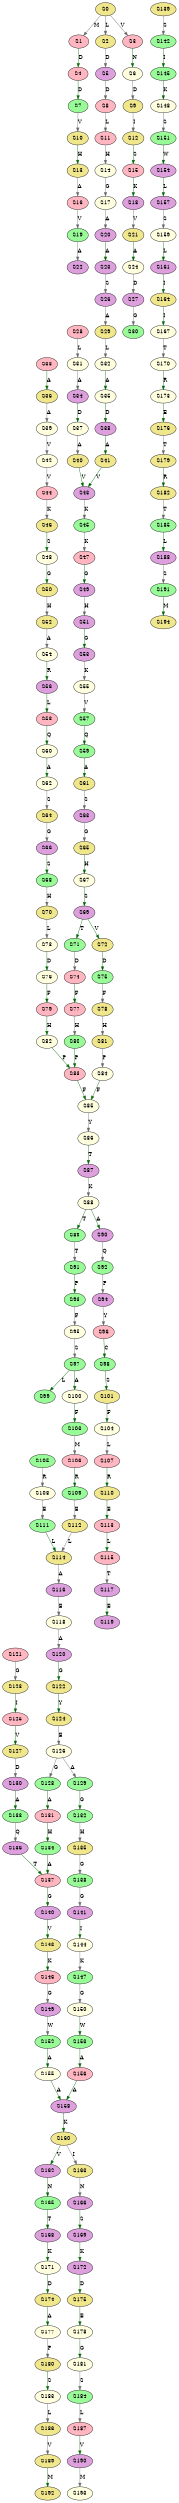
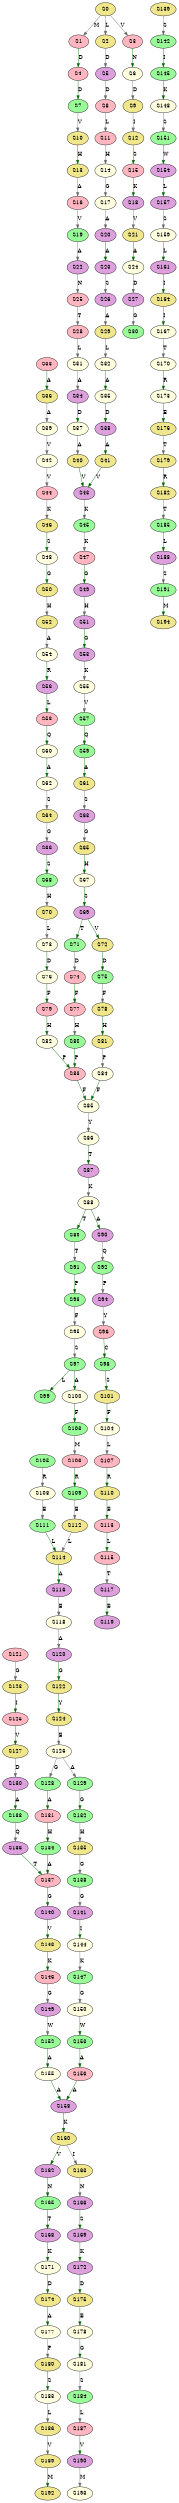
  strict digraph {
    node [fillcolor=khaki style=filled]
    edge [color=darkgreen]
    S1 [fillcolor=lightpink]
    S0
    S2
    S3 [fillcolor=lightpink]
    S4 [fillcolor=lightpink]
    S5 [fillcolor=plum]
    S6 [fillcolor=lightyellow]
    S7 [fillcolor=palegreen]
    S8 [fillcolor=lightpink]
    S9
    S10
    S11 [fillcolor=lightpink]
    S12
    S13
    S14 [fillcolor=lightyellow]
    S15 [fillcolor=lightpink]
    S16 [fillcolor=lightpink]
    S17 [fillcolor=lightyellow]
    S18 [fillcolor=plum]
    S19 [fillcolor=palegreen]
    S20 [fillcolor=plum]
    S21
    S22 [fillcolor=plum]
    S23 [fillcolor=plum]
    S24 [fillcolor=lightyellow]
+   S25 [fillcolor=lightpink]
    S26 [fillcolor=plum]
    S27 [fillcolor=plum]
    S28 [fillcolor=lightpink]
    S29
    S30 [fillcolor=palegreen]
    S31 [fillcolor=lightyellow]
    S32 [fillcolor=lightyellow]
    S34 [fillcolor=plum]
    S35 [fillcolor=lightyellow]
    S33 [fillcolor=lightpink]
    S36
    S37 [fillcolor=lightyellow]
    S38 [fillcolor=plum]
    S39 [fillcolor=lightyellow]
    S40
    S41
    S42 [fillcolor=lightyellow]
    S43 [fillcolor=plum]
    S44 [fillcolor=lightpink]
    S45 [fillcolor=palegreen]
    S46
    S47 [fillcolor=lightpink]
    S48 [fillcolor=lightyellow]
    S49 [fillcolor=plum]
    S50
    S51 [fillcolor=plum]
    S52
    S53 [fillcolor=plum]
    S54 [fillcolor=lightyellow]
    S55 [fillcolor=lightyellow]
    S56 [fillcolor=plum]
    S57 [fillcolor=palegreen]
    S58 [fillcolor=lightpink]
    S59 [fillcolor=palegreen]
    S60 [fillcolor=lightyellow]
    S61
    S62 [fillcolor=lightyellow]
    S63 [fillcolor=plum]
    S64
    S65
    S66 [fillcolor=plum]
    S67 [fillcolor=lightyellow]
    S68 [fillcolor=palegreen]
    S69 [fillcolor=plum]
    S70
    S71 [fillcolor=palegreen]
    S72
    S73 [fillcolor=lightyellow]
    S74 [fillcolor=lightpink]
    S75 [fillcolor=palegreen]
    S76 [fillcolor=lightyellow]
    S77 [fillcolor=lightpink]
    S78
    S79 [fillcolor=lightpink]
    S80 [fillcolor=palegreen]
    S81
    S82 [fillcolor=lightyellow]
    S83 [fillcolor=lightpink]
    S84 [fillcolor=lightyellow]
    S85 [fillcolor=lightyellow]
    S86 [fillcolor=lightyellow]
    S87 [fillcolor=plum]
    S88 [fillcolor=lightyellow]
    S89 [fillcolor=palegreen]
    S90 [fillcolor=plum]
    S91 [fillcolor=palegreen]
    S92 [fillcolor=palegreen]
    S93 [fillcolor=palegreen]
    S94 [fillcolor=plum]
    S95 [fillcolor=lightyellow]
    S96 [fillcolor=lightpink]
    S97 [fillcolor=palegreen]
    S98 [fillcolor=palegreen]
    S99 [fillcolor=palegreen]
    S100 [fillcolor=lightyellow]
    S101
    S103 [fillcolor=palegreen]
    S104 [fillcolor=lightyellow]
    S106 [fillcolor=lightpink]
    S107 [fillcolor=lightpink]
    S105 [fillcolor=palegreen]
    S108 [fillcolor=lightyellow]
    S109 [fillcolor=palegreen]
    S110
    S111 [fillcolor=palegreen]
    S112
    S113 [fillcolor=lightpink]
    S114
    S115 [fillcolor=lightpink]
    S116 [fillcolor=plum]
    S117 [fillcolor=plum]
    S118 [fillcolor=lightyellow]
    S119 [fillcolor=plum]
    S120 [fillcolor=plum]
    S122
    S121 [fillcolor=lightpink]
    S123
    S124
    S125 [fillcolor=lightpink]
    S126 [fillcolor=lightyellow]
    S127
    S128 [fillcolor=palegreen]
    S129 [fillcolor=palegreen]
    S130 [fillcolor=plum]
    S131 [fillcolor=lightpink]
    S132 [fillcolor=palegreen]
    S133 [fillcolor=palegreen]
    S134 [fillcolor=palegreen]
    S135
    S136 [fillcolor=plum]
    S137 [fillcolor=lightpink]
    S138 [fillcolor=palegreen]
    S140 [fillcolor=plum]
    S141 [fillcolor=plum]
    S142 [fillcolor=palegreen]
    S139
    S143
    S144 [fillcolor=lightyellow]
    S145 [fillcolor=palegreen]
    S146 [fillcolor=lightpink]
    S147 [fillcolor=palegreen]
    S148 [fillcolor=lightyellow]
    S149 [fillcolor=plum]
    S150 [fillcolor=lightyellow]
    S151 [fillcolor=palegreen]
    S152 [fillcolor=palegreen]
    S153 [fillcolor=palegreen]
    S154 [fillcolor=plum]
    S155 [fillcolor=lightyellow]
    S156 [fillcolor=lightpink]
    S157 [fillcolor=plum]
    S158 [fillcolor=plum]
    S159 [fillcolor=lightyellow]
    S160
    S161 [fillcolor=plum]
    S162 [fillcolor=plum]
    S163
    S164
    S165 [fillcolor=palegreen]
    S166 [fillcolor=plum]
    S167 [fillcolor=lightyellow]
    S168 [fillcolor=plum]
    S169 [fillcolor=plum]
    S170 [fillcolor=lightyellow]
    S171 [fillcolor=lightyellow]
    S172 [fillcolor=plum]
    S173 [fillcolor=lightyellow]
    S174
    S175
    S176
    S177 [fillcolor=lightyellow]
    S178 [fillcolor=lightyellow]
    S179
    S180
    S181 [fillcolor=lightyellow]
    S182
    S183 [fillcolor=lightyellow]
    S184 [fillcolor=palegreen]
    S185 [fillcolor=palegreen]
    S186
    S187 [fillcolor=lightpink]
    S188 [fillcolor=plum]
    S189
    S190 [fillcolor=plum]
    S191 [fillcolor=palegreen]
    S192
    S193 [fillcolor=lightyellow]
    S194
    S1 -> S4 [label=D]
    S0 -> S1 [color=gray40 label=M]
    S0 -> S2 [color=gray40 label=L]
    S0 -> S3 [color=gray40 label=V]
    S2 -> S5 [color=gray40 label=D]
    S3 -> S6 [label=N]
    S4 -> S7 [label=D]
    S5 -> S8 [color=gray40 label=D]
    S6 -> S9 [color=gray40 label=D]
    S7 -> S10 [color=gray40 label=V]
    S8 -> S11 [color=gray40 label=L]
    S9 -> S12 [color=gray40 label=I]
    S10 -> S13 [label=H]
    S11 -> S14 [color=gray40 label=H]
    S12 -> S15 [label=S]
    S13 -> S16 [color=gray40 label=A]
    S14 -> S17 [color=gray40 label=G]
    S15 -> S18 [label=K]
    S16 -> S19 [color=gray40 label=V]
    S17 -> S20 [color=gray40 label=A]
    S18 -> S21 [color=gray40 label=V]
    S19 -> S22 [color=gray40 label=A]
    S20 -> S23 [label=A]
    S21 -> S24 [label=A]
+   S22 -> S25 [color=gray40 label=N]
    S23 -> S26 [color=gray40 label=S]
    S24 -> S27 [color=gray40 label=D]
+   S25 -> S28 [color=gray40 label=T]
    S26 -> S29 [color=gray40 label=A]
    S27 -> S30 [color=gray40 label=G]
    S28 -> S31 [color=gray40 label=L]
    S29 -> S32 [color=gray40 label=L]
    S31 -> S34 [color=gray40 label=A]
    S32 -> S35 [label=A]
    S34 -> S37 [label=D]
    S35 -> S38 [label=D]
    S33 -> S36 [label=A]
    S36 -> S39 [color=gray40 label=A]
    S37 -> S40 [color=gray40 label=A]
    S38 -> S41 [label=A]
    S39 -> S42 [color=gray40 label=V]
    S40 -> S43 [label=V]
    S41 -> S43 [label=V]
    S42 -> S44 [color=gray40 label=V]
    S43 -> S45 [color=gray40 label=K]
    S44 -> S46 [color=gray40 label=K]
    S45 -> S47 [color=gray40 label=K]
    S46 -> S48 [label=S]
    S47 -> S49 [label=G]
    S48 -> S50 [label=G]
    S49 -> S51 [color=gray40 label=H]
    S50 -> S52 [color=gray40 label=H]
    S51 -> S53 [label=G]
    S52 -> S54 [color=gray40 label=A]
    S53 -> S55 [color=gray40 label=K]
    S54 -> S56 [label=R]
    S55 -> S57 [color=gray40 label=V]
    S56 -> S58 [label=L]
    S57 -> S59 [label=Q]
    S58 -> S60 [label=Q]
    S59 -> S61 [label=A]
    S60 -> S62 [label=A]
    S61 -> S63 [color=gray40 label=S]
    S62 -> S64 [color=gray40 label=S]
    S63 -> S65 [color=gray40 label=G]
    S64 -> S66 [color=gray40 label=G]
    S65 -> S67 [label=H]
    S66 -> S68 [label=S]
    S67 -> S69 [label=S]
    S68 -> S70 [color=gray40 label=H]
    S69 -> S71 [label=T]
    S69 -> S72 [label=V]
    S70 -> S73 [color=gray40 label=L]
    S71 -> S74 [color=gray40 label=D]
    S72 -> S75 [label=D]
    S73 -> S76 [label=D]
    S74 -> S77 [label=F]
    S75 -> S78 [color=gray40 label=F]
    S76 -> S79 [label=F]
    S77 -> S80 [color=gray40 label=H]
-   S78 -> S81 [color=gray40 label=H]
+   S78 -> S81 [label=H]
    S79 -> S82 [label=H]
    S80 -> S83 [label=P]
    S81 -> S84 [color=gray40 label=P]
    S82 -> S83 [label=P]
    S83 -> S85 [label=F]
    S84 -> S85 [label=F]
    S85 -> S86 [color=gray40 label=Y]
    S86 -> S87 [label=T]
    S87 -> S88 [color=gray40 label=K]
    S88 -> S89 [label=T]
    S88 -> S90 [label=A]
    S89 -> S91 [color=gray40 label=T]
    S90 -> S92 [color=gray40 label=Q]
    S91 -> S93 [label=P]
    S92 -> S94 [color=gray40 label=P]
    S93 -> S95 [color=gray40 label=F]
    S94 -> S96 [color=gray40 label=Y]
    S95 -> S97 [color=gray40 label=S]
    S96 -> S98 [label=C]
    S97 -> S99 [label=L]
    S97 -> S100 [label=A]
    S98 -> S101 [label=S]
    S100 -> S103 [label=F]
    S101 -> S104 [label=F]
    S103 -> S106 [color=gray40 label=M]
    S104 -> S107 [color=gray40 label=L]
    S106 -> S109 [label=R]
    S107 -> S110 [label=R]
    S105 -> S108 [color=gray40 label=R]
    S108 -> S111 [color=gray40 label=E]
    S109 -> S112 [color=gray40 label=E]
    S110 -> S113 [label=E]
    S111 -> S114 [label=L]
    S112 -> S114 [color=gray40 label=L]
    S113 -> S115 [label=L]
-   S114 -> S116 [color=gray40 label=A]
+   S114 -> S116 [label=A]
    S115 -> S117 [color=gray40 label=T]
    S116 -> S118 [color=gray40 label=E]
    S117 -> S119 [label=E]
    S118 -> S120 [color=gray40 label=A]
    S120 -> S122 [label=G]
    S122 -> S124 [label=Y]
    S121 -> S123 [color=gray40 label=G]
    S123 -> S125 [label=I]
    S124 -> S126 [color=gray40 label=E]
    S125 -> S127 [label=V]
    S126 -> S128 [color=gray40 label=G]
    S126 -> S129 [color=gray40 label=A]
    S127 -> S130 [color=gray40 label=D]
    S128 -> S131 [label=A]
    S129 -> S132 [label=G]
    S130 -> S133 [label=A]
    S131 -> S134 [label=H]
    S132 -> S135 [color=gray40 label=H]
    S133 -> S136 [color=gray40 label=Q]
    S134 -> S137 [label=A]
    S135 -> S138 [color=gray40 label=G]
    S136 -> S137 [label=T]
    S137 -> S140 [label=G]
    S138 -> S141 [color=gray40 label=G]
    S140 -> S143 [label=V]
    S141 -> S144 [label=I]
    S142 -> S145 [label=I]
    S139 -> S142 [color=gray40 label=S]
    S143 -> S146 [label=K]
    S144 -> S147 [color=gray40 label=K]
    S145 -> S148 [label=K]
    S146 -> S149 [color=gray40 label=G]
    S147 -> S150 [color=gray40 label=G]
    S148 -> S151 [color=gray40 label=S]
    S149 -> S152 [color=gray40 label=W]
    S150 -> S153 [label=W]
    S151 -> S154 [label=W]
    S152 -> S155 [label=A]
    S153 -> S156 [label=A]
    S154 -> S157 [label=L]
    S155 -> S158 [label=A]
    S156 -> S158 [label=A]
    S157 -> S159 [color=gray40 label=S]
    S158 -> S160 [label=K]
    S159 -> S161 [label=L]
    S160 -> S162 [label=V]
    S160 -> S163 [color=gray40 label=I]
    S161 -> S164 [label=I]
    S162 -> S165 [label=N]
    S163 -> S166 [color=gray40 label=N]
    S164 -> S167 [label=I]
    S165 -> S168 [label=T]
    S166 -> S169 [label=S]
    S167 -> S170 [color=gray40 label=T]
    S168 -> S171 [label=K]
    S169 -> S172 [label=K]
    S170 -> S173 [label=R]
    S171 -> S174 [label=D]
    S172 -> S175 [label=D]
    S173 -> S176 [label=E]
    S174 -> S177 [label=A]
    S175 -> S178 [label=E]
    S176 -> S179 [color=gray40 label=T]
    S177 -> S180 [color=gray40 label=P]
    S178 -> S181 [label=G]
    S179 -> S182 [label=R]
    S180 -> S183 [label=S]
    S181 -> S184 [color=gray40 label=S]
    S182 -> S185 [color=gray40 label=T]
    S183 -> S186 [color=gray40 label=L]
    S184 -> S187 [color=gray40 label=L]
    S185 -> S188 [label=L]
    S186 -> S189 [color=gray40 label=V]
    S187 -> S190 [label=V]
    S188 -> S191 [color=gray40 label=S]
    S189 -> S192 [label=M]
    S190 -> S193 [color=gray40 label=M]
    S191 -> S194 [label=M]
  }
